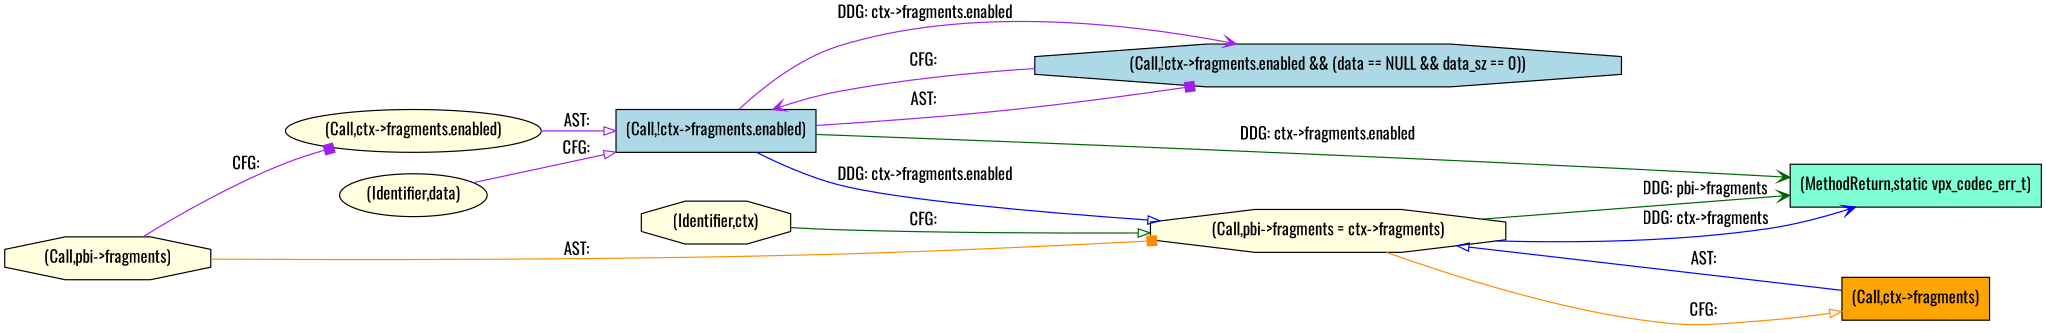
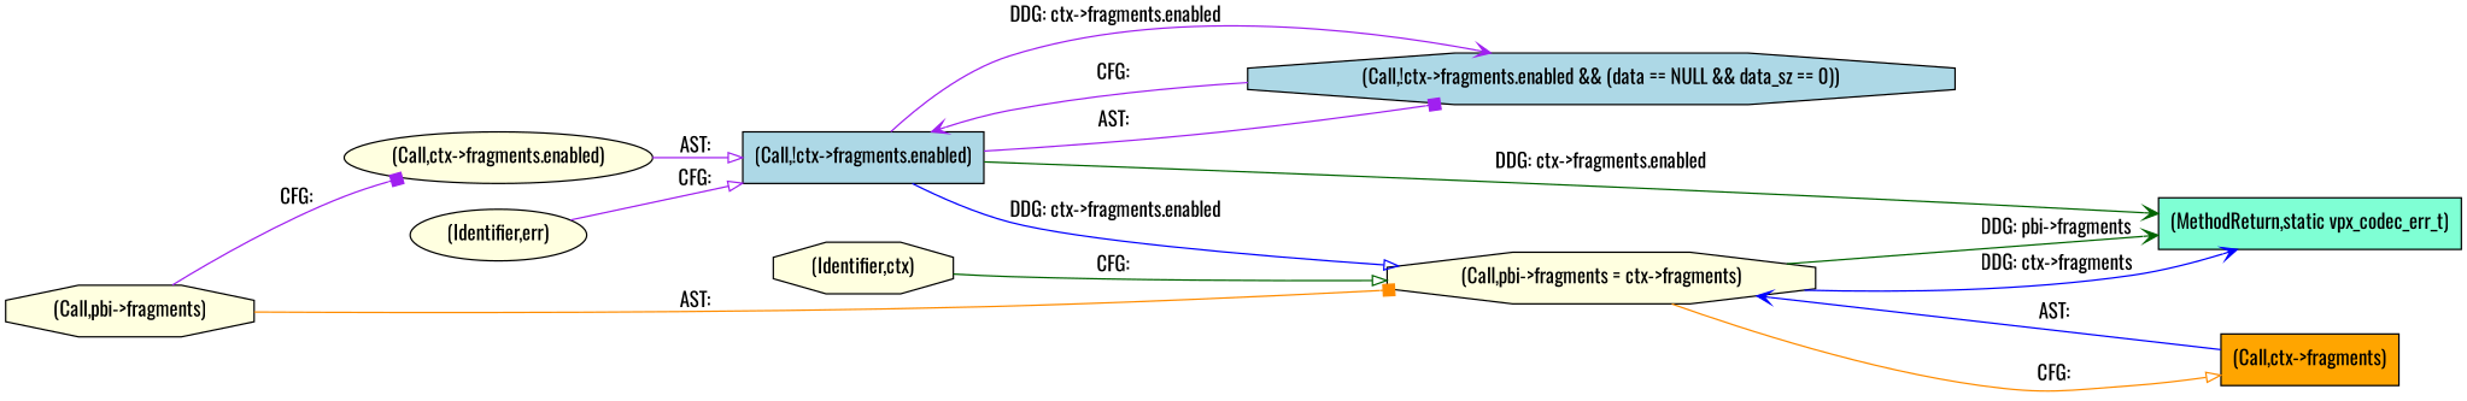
  digraph {
    fontname=Oswald
    rankdir=LR
    node [fillcolor=lightyellow fontname=Oswald shape=octagon style=filled]
    edge [arrowhead=onormal color=purple fontname=Oswald]
    n1 [label="(Call,pbi->fragments = ctx->fragments)"]
    n2 [fillcolor=aquamarine label="(MethodReturn,static vpx_codec_err_t)" shape=box]
    n3 [fillcolor=orange label="(Call,ctx->fragments)" shape=box]
    n4 [fillcolor=lightblue label="(Call,!ctx->fragments.enabled)" shape=box]
    n5 [fillcolor=lightblue label="(Call,!ctx->fragments.enabled && (data == NULL && data_sz == 0))"]
    n6 [label="(Call,ctx->fragments.enabled)" shape=ellipse]
    n7 [label="(Call,pbi->fragments)"]
-   n8 [label="(Identifier,data)" shape=ellipse]
+   n8 [label="(Identifier,err)" shape=ellipse]
    n9 [label="(Identifier,ctx)"]
    n1 -> n2 [arrowhead=vee color=darkgreen label="DDG: pbi->fragments"]
    n1 -> n2 [arrowhead=vee color=blue label="DDG: ctx->fragments"]
    n1 -> n3 [color=darkorange label="CFG: "]
-   n3 -> n1 [color=blue label="AST: "]
+   n3 -> n1 [arrowhead=vee color=blue label="AST: "]
    n4 -> n1 [color=blue label="DDG: ctx->fragments.enabled"]
    n4 -> n2 [arrowhead=vee color=darkgreen label="DDG: ctx->fragments.enabled"]
    n4 -> n5 [arrowhead=box label="AST: "]
    n4 -> n5 [arrowhead=vee label="DDG: ctx->fragments.enabled"]
    n5 -> n4 [arrowhead=vee label="CFG: "]
    n6 -> n4 [label="AST: "]
    n7 -> n1 [arrowhead=box color=darkorange label="AST: "]
    n7 -> n6 [arrowhead=box label="CFG: "]
    n8 -> n4 [label="CFG: "]
    n9 -> n1 [color=darkgreen label="CFG: "]
  }
